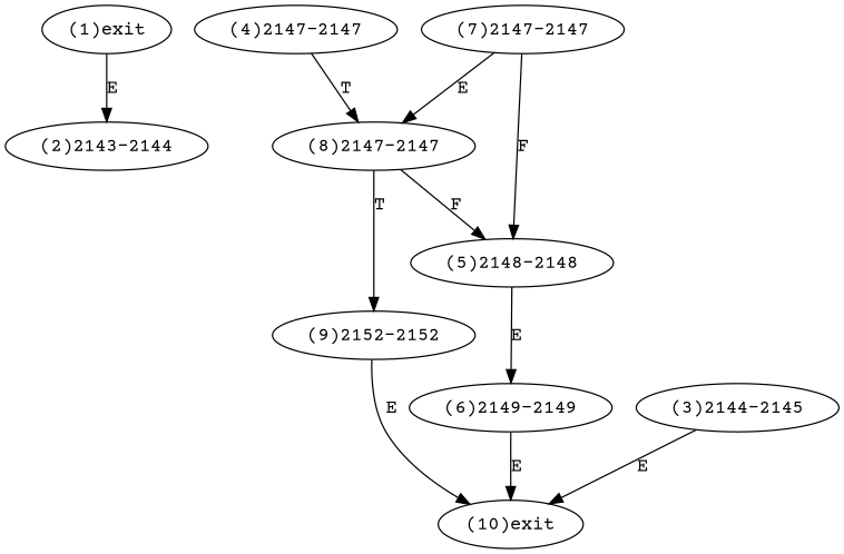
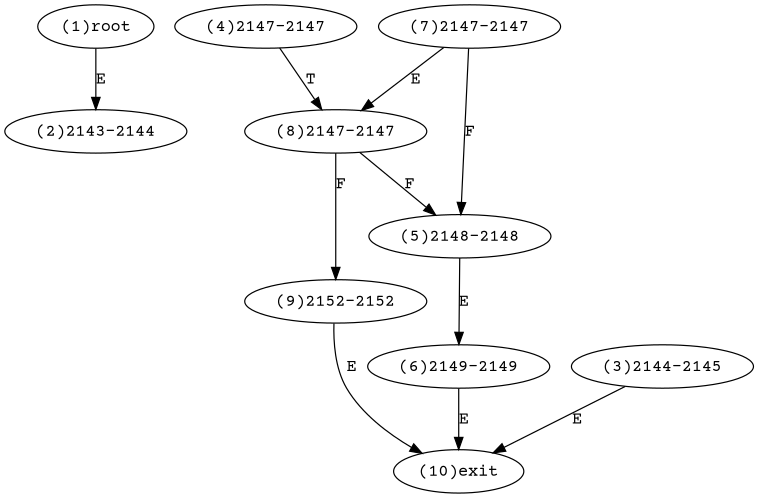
  digraph {
    fontname="Courier Prime"
    node [fontname="Courier Prime"]
    edge [fontname="Courier Prime"]
-   n1 [label="(1)exit"]
+   n1 [label="(1)root"]
    n2 [label="(2)2143-2144"]
    n3 [label="(4)2147-2147"]
    n4 [label="(8)2147-2147"]
    n5 [label="(3)2144-2145"]
    n6 [label="(10)exit"]
    n7 [label="(5)2148-2148"]
    n8 [label="(9)2152-2152"]
    n9 [label="(6)2149-2149"]
    n10 [label="(7)2147-2147"]
    n1 -> n2 [label=E]
    n3 -> n4 [label=T]
    n4 -> n7 [label=F]
-   n4 -> n8 [label=T]
+   n4 -> n8 [label=F]
    n5 -> n6 [label=E]
    n7 -> n9 [label=E]
    n8 -> n6 [label=E]
    n9 -> n6 [label=E]
    n10 -> n4 [label=E]
    n10 -> n7 [label=F]
  }
